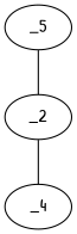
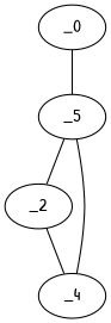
  graph {
    fontname="Patrick Hand"
    node [fontname="Patrick Hand"]
    edge [fontname="Patrick Hand"]
+   _0 [x=0.847651 y=0.606125]
    n2 [label=_5 x=1.36921 y=2.78511]
    _2 [x=2.32149 y=0.330436]
    _4 [x=2.11527 y=1.47847]
+   _0 -- n2
    n2 -- _2
+   n2 -- _4
    _2 -- _4
  }
